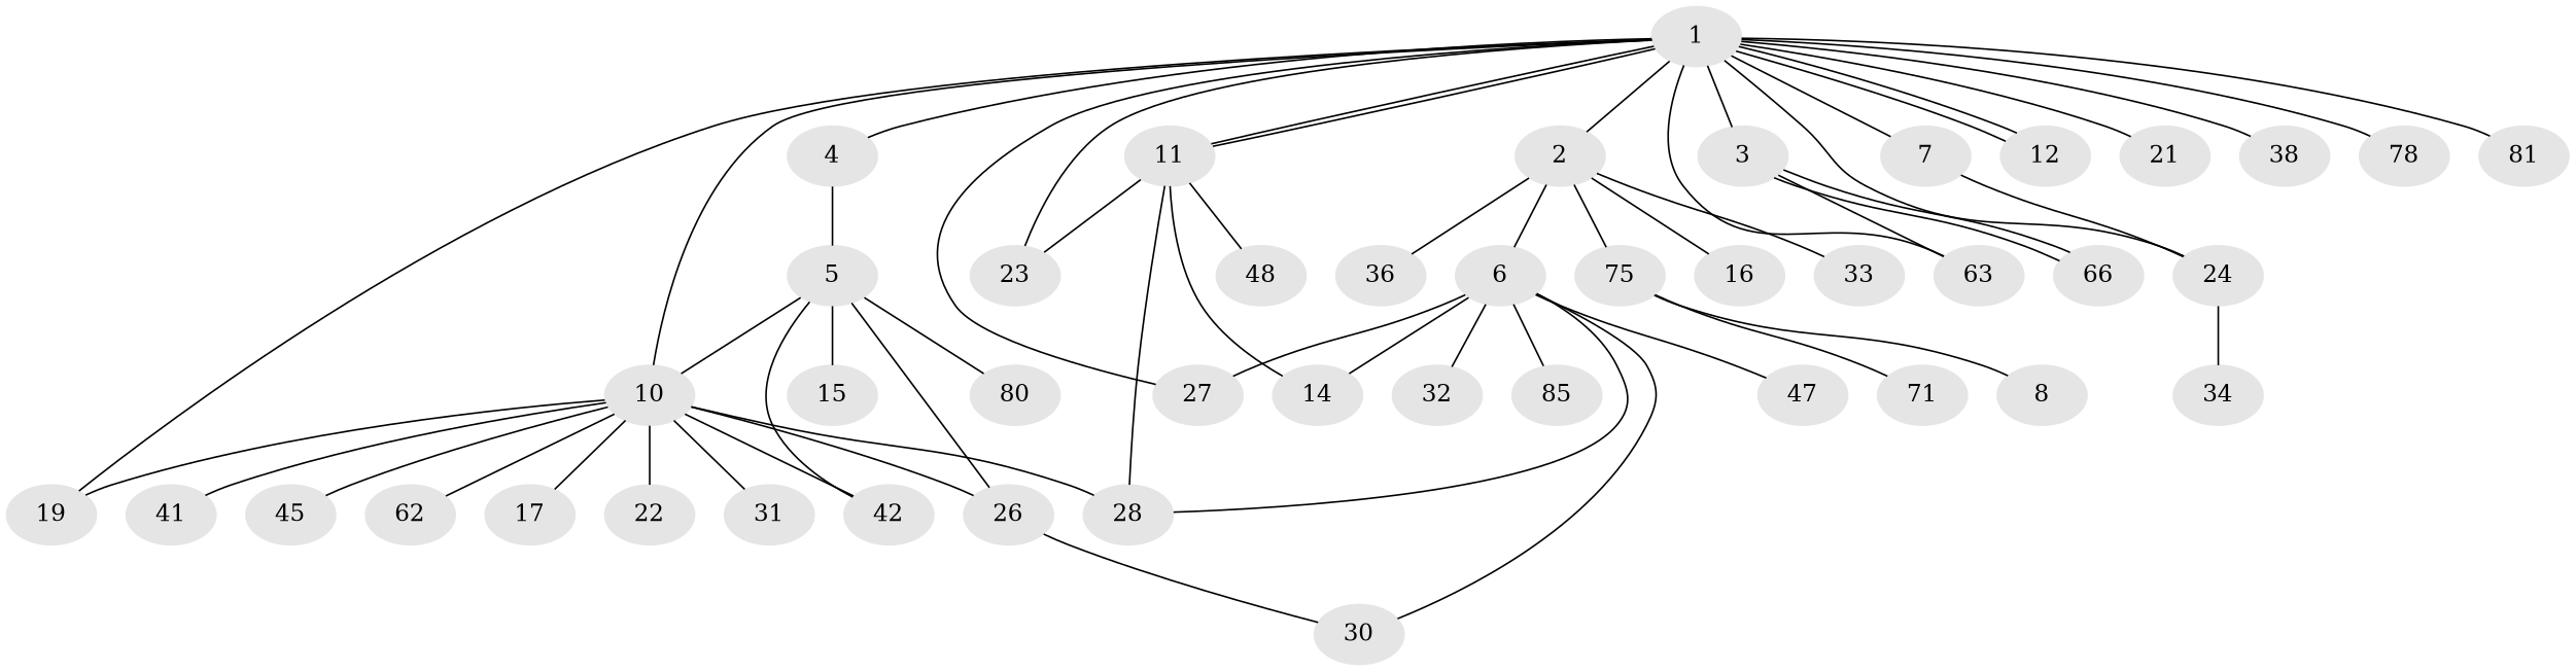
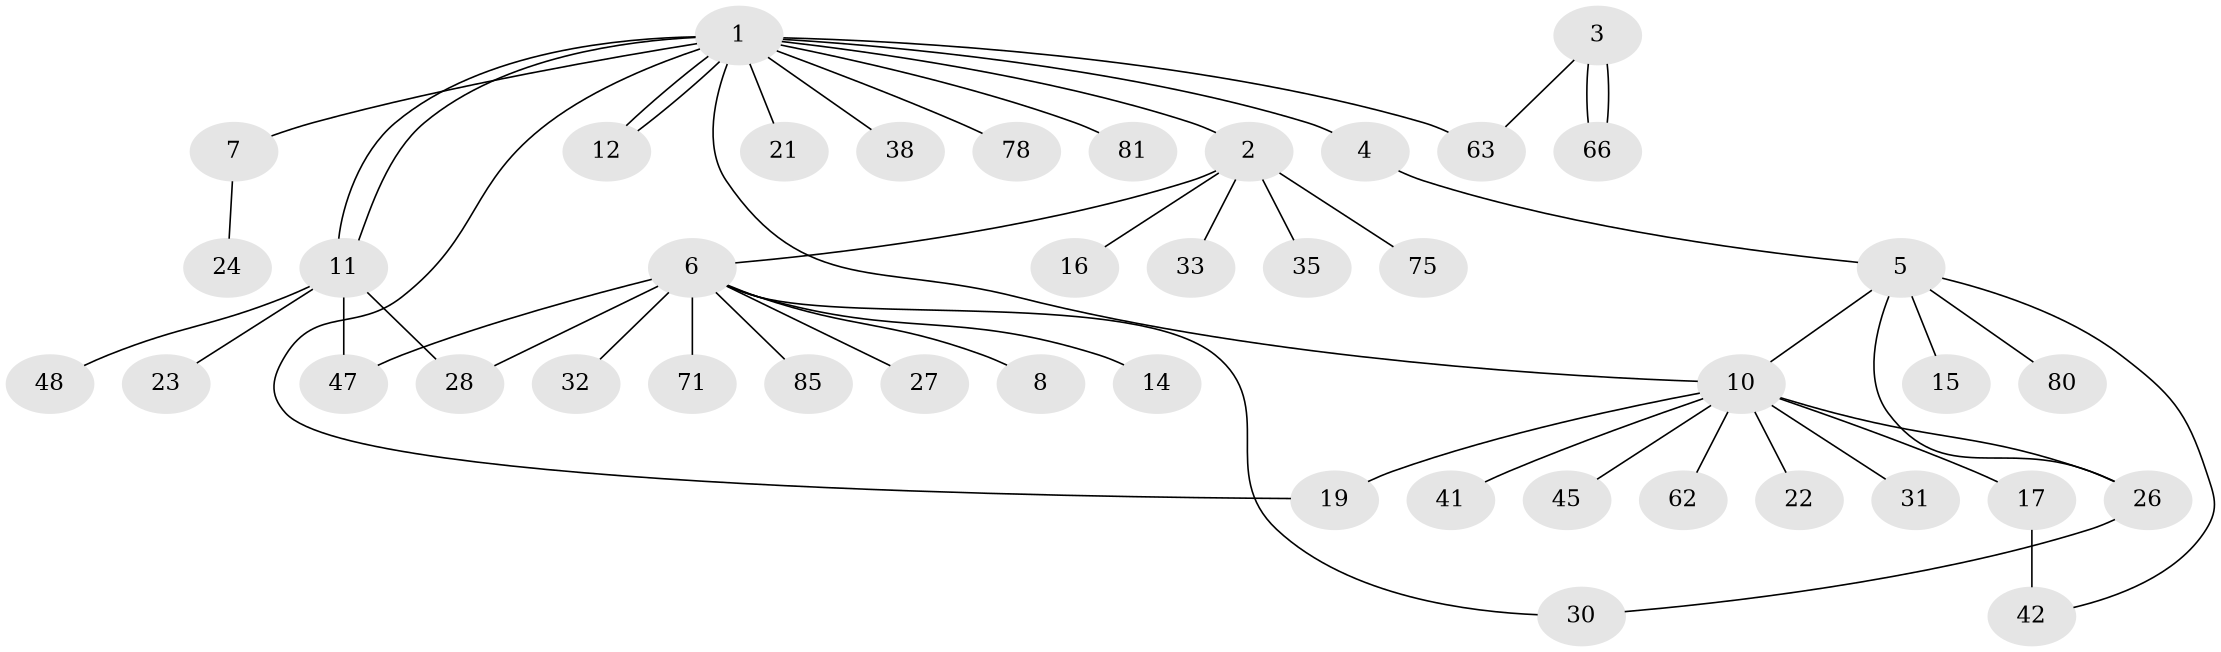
  graph {
    node [color=gray90 style=filled]
    1
    2
    3
    4
    7
    10 [super="+18+54"]
    11 [super="+28+83+64"]
    12
    19 [super="+40+50+44"]
    21
    23 [super="+86+52"]
    24 [super="+25"]
    27 [super="+69"]
    38
    63
    78
    81
    6 [super="+29+9+82"]
    16 [super="+43"]
    33
-   35 [label=36]
+   35
    75
    66 [super="+79"]
    5 [super="+57+37+13"]
    26 [super="+49+46"]
    42
    n27 [label=28 super="+72"]
    17
    22
    31
    41
    45
    62
    47 [super="+53"]
    48
-   34 [super="+56"]
    8
    14 [super="+51+70+84"]
    30 [super="+39+87"]
    32
    71
    85
    15 [super="+59"]
    80
    1 -- 2
-   1 -- 3
    1 -- 4
    1 -- 7
    1 -- 10
    1 -- 11
    1 -- 11
    1 -- 12
    1 -- 12
    1 -- 19
    1 -- 21
-   1 -- 23
-   1 -- 24
-   1 -- 27
    1 -- 38
    1 -- 63
    1 -- 78
    1 -- 81
    2 -- 6
    2 -- 16
    2 -- 33
    2 -- 35
    2 -- 75
    3 -- 63
    3 -- 66
    3 -- 66
    4 -- 5
    7 -- 24
    10 -- 19
    10 -- 26
-   10 -- 42 [weight=2]
-   10 -- n27
+   17 -- 42 [weight=2]
    10 -- 17
    10 -- 22
    10 -- 31
    10 -- 41
    10 -- 45
    10 -- 62
    11 -- 23
    11 -- n27
-   11 -- 14 [weight=2]
+   11 -- 47 [weight=2]
    11 -- 48
-   24 -- 34
    6 -- 27
    6 -- n27
    6 -- 47
-   75 -- 8
+   6 -- 8
    6 -- 14
    6 -- 30
    6 -- 32
-   75 -- 71
+   6 -- 71
    6 -- 85
    5 -- 10
    5 -- 26
    5 -- 42
    5 -- 15
    5 -- 80
    26 -- 30
  }
